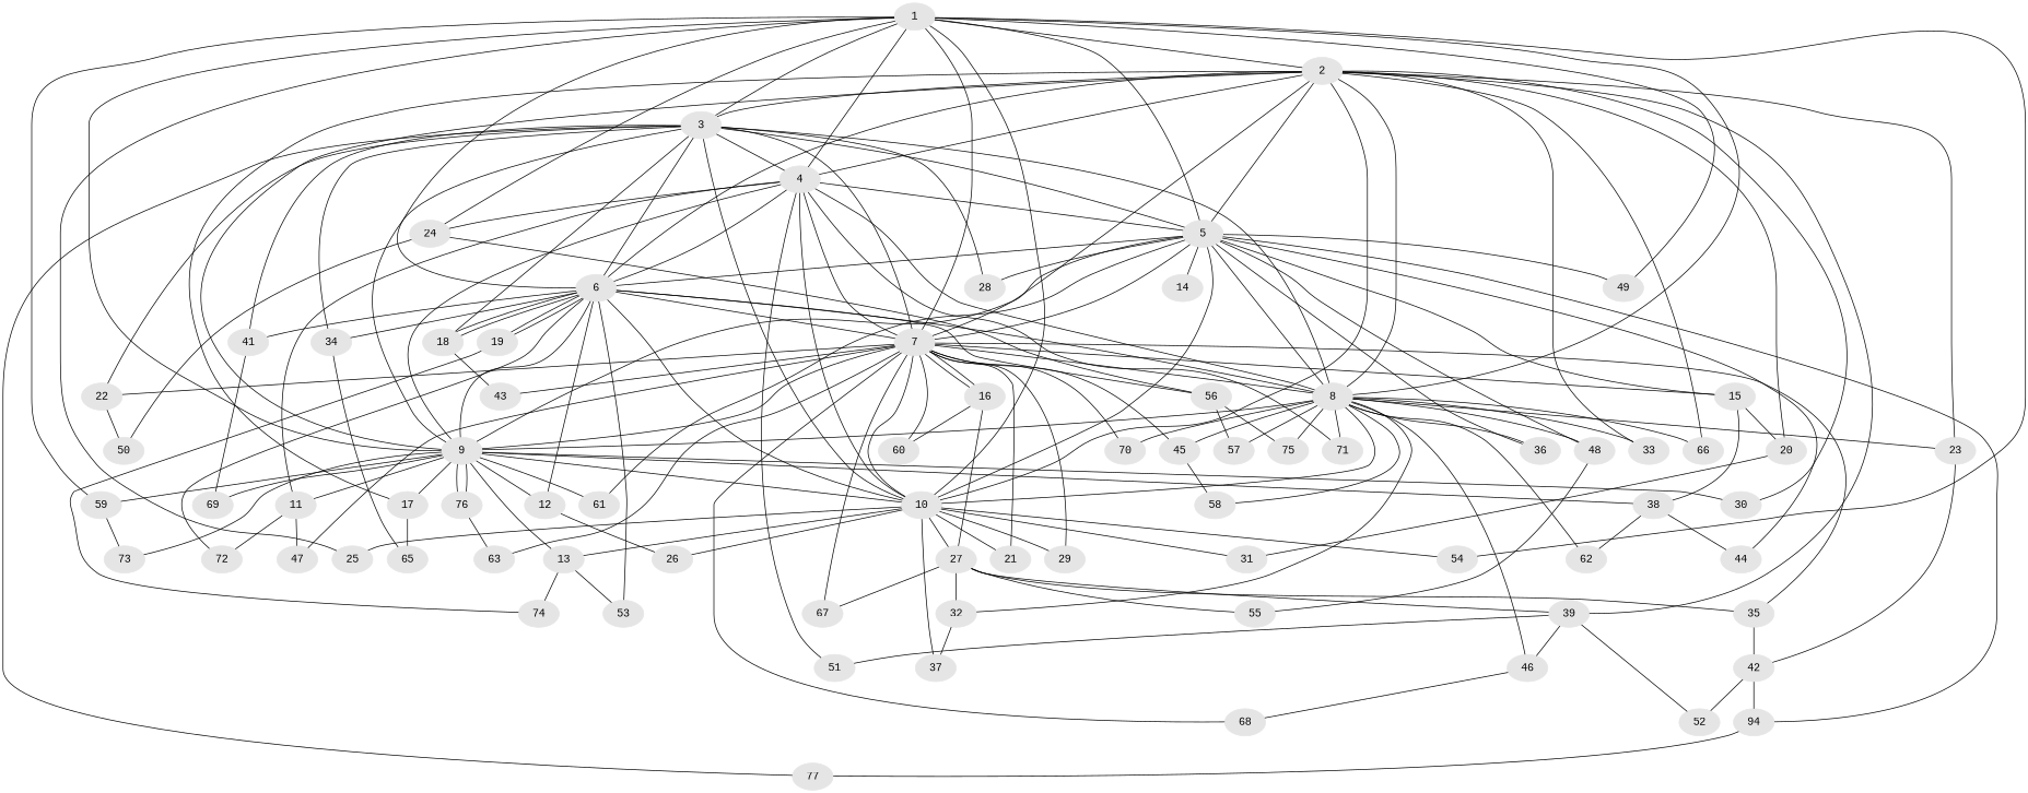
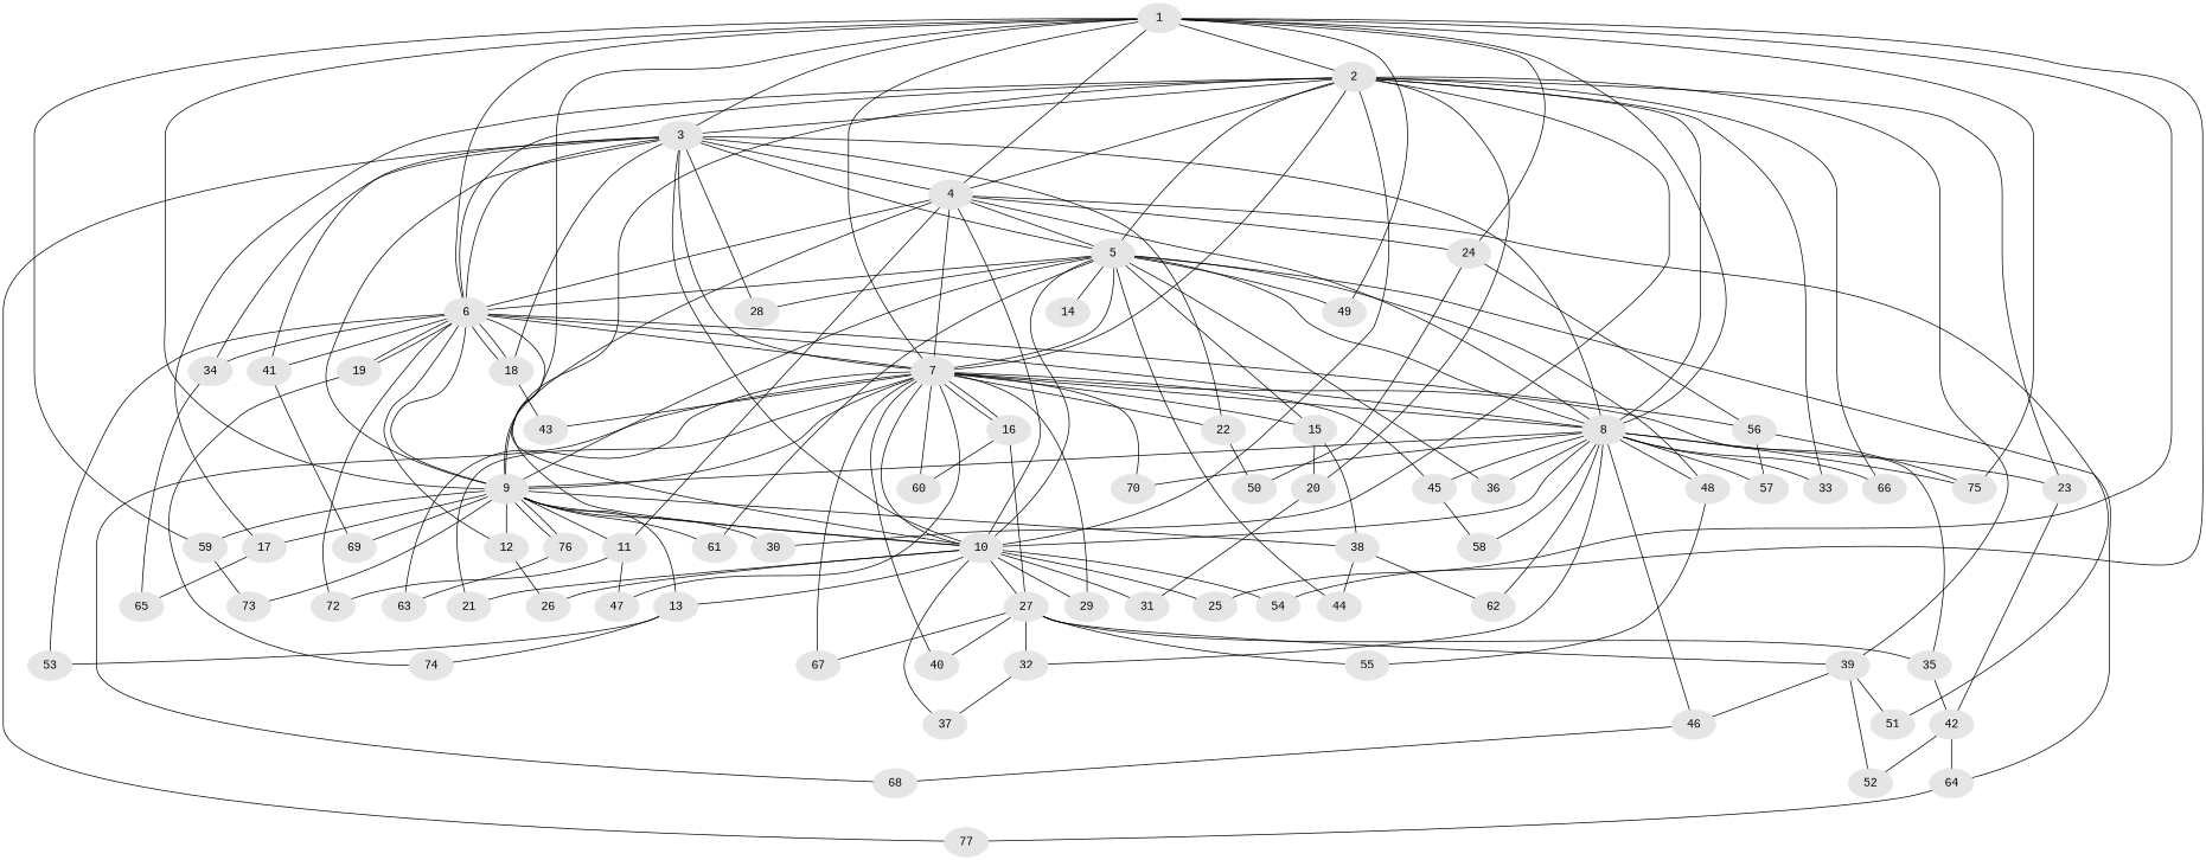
  graph {
    fontname="Liberation Mono"
    node [color=gray90 fontname="Liberation Mono" style=filled]
    edge [fontname="Liberation Mono"]
    1
    2
    3
    4
    5
    6
    7
    8
    9
    10
    24
    25
    49
    54
    59
    17
    20
    23
    30
    33
    39
    66
    22
    28
    34
    41
    77
    18
    11
    51
-   71
    14
    15
    36
    44
    48
    61
-   64 [label=94]
+   64
    12
    19
    53
    56
    72
    16
    21
    29
    35
+   40
    43
    45
    47
    60
    63
    67
    68
    70
    32
    46
    57
    58
    62
    75
    13
    38
    69
    73
    76
    26
    27
    31
    37
    50
    65
    42
    52
    55
    74
    1 -- 2
    1 -- 3
    1 -- 4
-   1 -- 5
+   1 -- 75
    1 -- 6
    1 -- 7
    1 -- 8
    1 -- 9
    1 -- 10
    1 -- 24
    1 -- 25
    1 -- 49
    1 -- 54
    1 -- 59
    2 -- 3
    2 -- 4
    2 -- 5
    2 -- 6
    2 -- 7
    2 -- 8
    2 -- 9
    2 -- 10
    2 -- 17
    2 -- 20
    2 -- 23
    2 -- 30
    2 -- 33
    2 -- 39
    2 -- 66
    3 -- 4
    3 -- 5
    3 -- 6
    3 -- 7
    3 -- 8
    3 -- 9
    3 -- 10
    3 -- 22
    3 -- 28
    3 -- 34
    3 -- 41
    3 -- 77
    3 -- 18
    4 -- 5
    4 -- 6
    4 -- 7
    4 -- 8
    4 -- 9
    4 -- 10
    4 -- 24
    4 -- 11
    4 -- 51
-   4 -- 71
    5 -- 6
    5 -- 7
    5 -- 8
    5 -- 9
    5 -- 10
    5 -- 49
    5 -- 28
    5 -- 14
    5 -- 15
    5 -- 36
    5 -- 44
    5 -- 48
    5 -- 61
    5 -- 64
    6 -- 7
    6 -- 8
    6 -- 9
    6 -- 10
    6 -- 34
    6 -- 41
    6 -- 18
    6 -- 18
    6 -- 12
    6 -- 19
    6 -- 19
    6 -- 53
    6 -- 56
    6 -- 72
    7 -- 8
    7 -- 9
    7 -- 10
    7 -- 22
    7 -- 15
    7 -- 16
    7 -- 16
    7 -- 21
    7 -- 29
    7 -- 35
+   7 -- 40
    7 -- 43
    7 -- 45
    7 -- 47
    7 -- 60
    7 -- 63
    7 -- 67
    7 -- 68
    7 -- 70
    8 -- 9
    8 -- 10
    8 -- 23
    8 -- 33
    8 -- 66
-   8 -- 71
    8 -- 36
    8 -- 48
    8 -- 45
    8 -- 70
    8 -- 32
    8 -- 46
    8 -- 57
    8 -- 58
    8 -- 62
    8 -- 75
    9 -- 10
    9 -- 59
    9 -- 17
    9 -- 30
    9 -- 11
    9 -- 61
    9 -- 12
    9 -- 13
    9 -- 38
    9 -- 69
    9 -- 73
    9 -- 76
    9 -- 76
    10 -- 25
    10 -- 54
    10 -- 21
    10 -- 29
    10 -- 13
    10 -- 26
    10 -- 27
    10 -- 31
    10 -- 37
    24 -- 56
    24 -- 50
    59 -- 73
    17 -- 65
    20 -- 31
    23 -- 42
    39 -- 51
    39 -- 46
    39 -- 52
    22 -- 50
    34 -- 65
    41 -- 69
    18 -- 43
    11 -- 72
    11 -- 47
    15 -- 20
    15 -- 38
    48 -- 55
    64 -- 77
    12 -- 26
    19 -- 74
    56 -- 57
    56 -- 75
    16 -- 60
    16 -- 27
    35 -- 42
    45 -- 58
    32 -- 37
    46 -- 68
    13 -- 53
    13 -- 74
    38 -- 44
    38 -- 62
    76 -- 63
    27 -- 39
    27 -- 35
+   27 -- 40
    27 -- 67
    27 -- 32
    27 -- 55
    42 -- 64
    42 -- 52
  }
